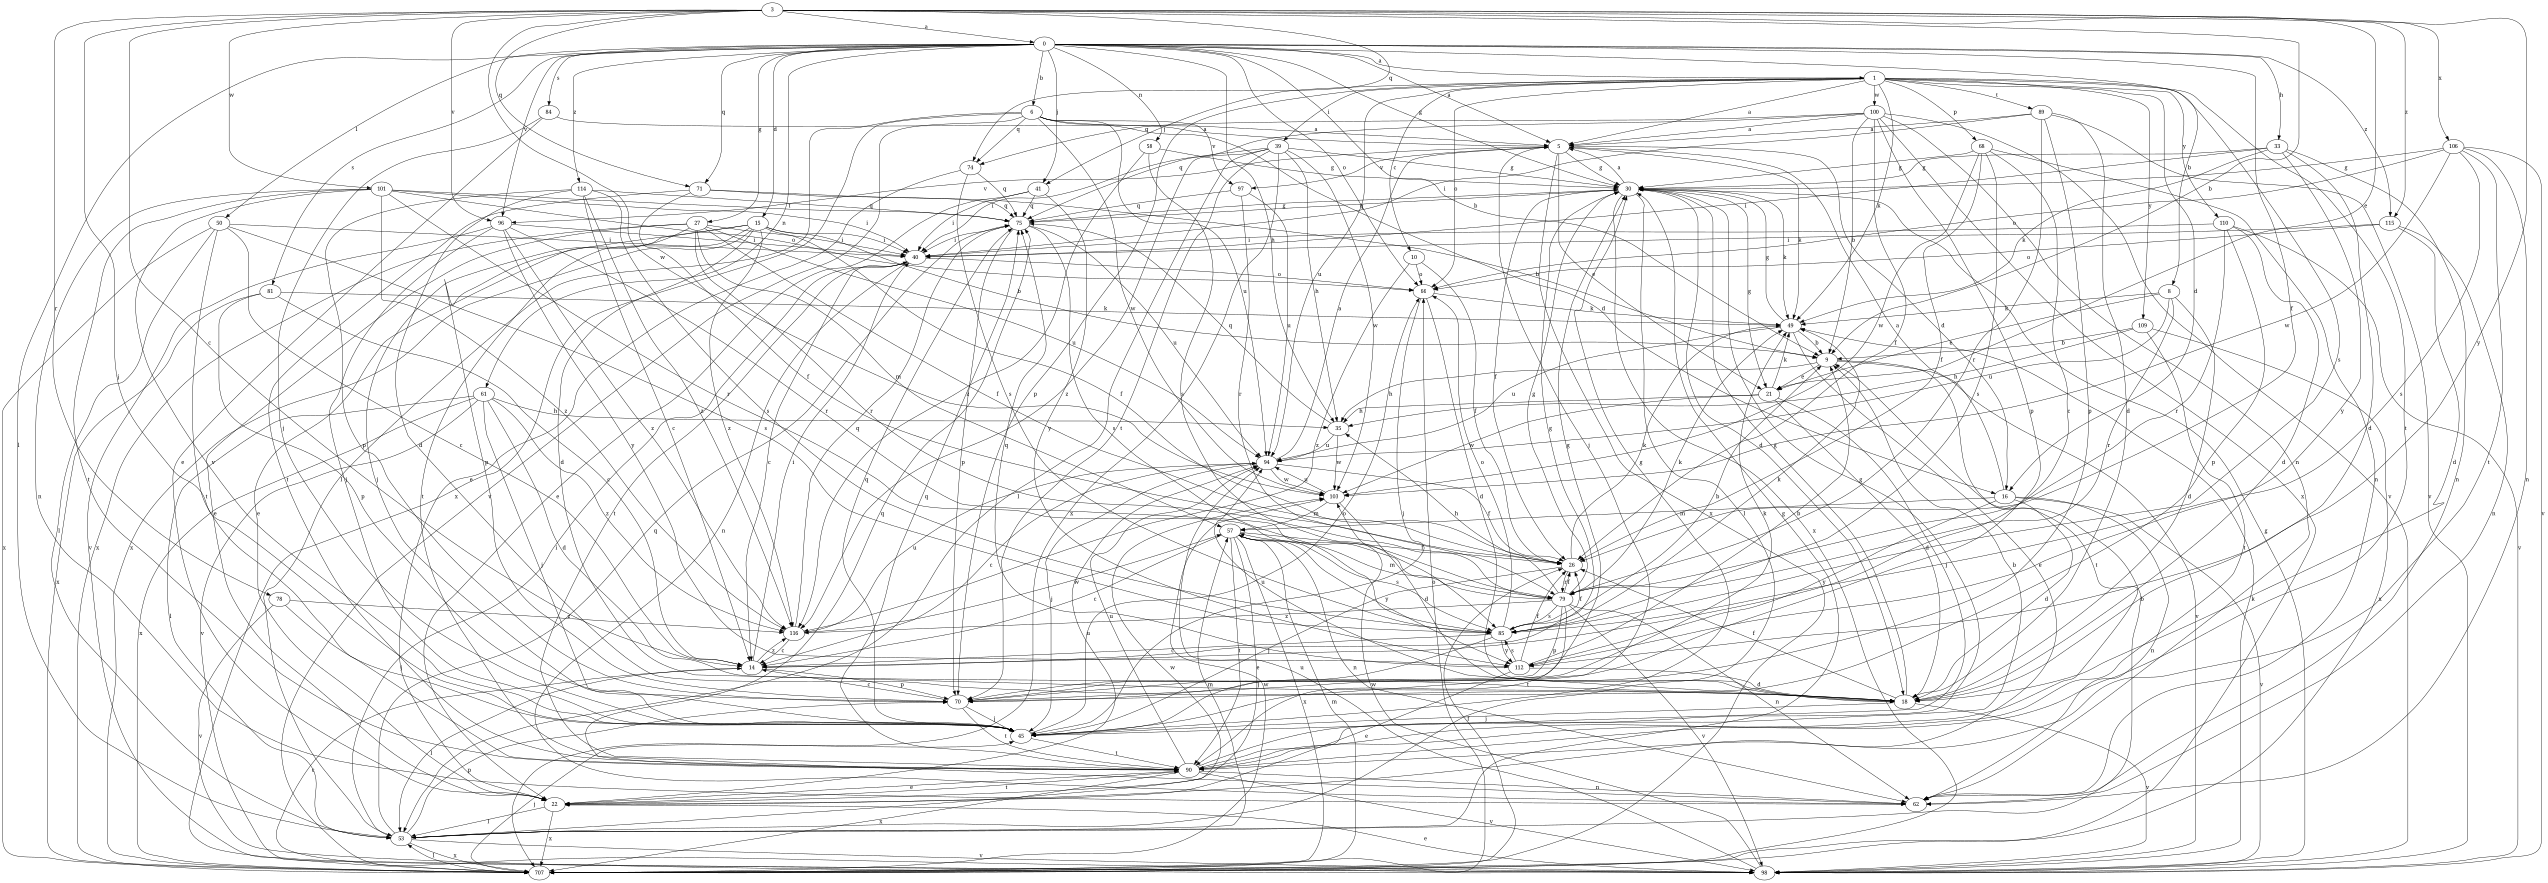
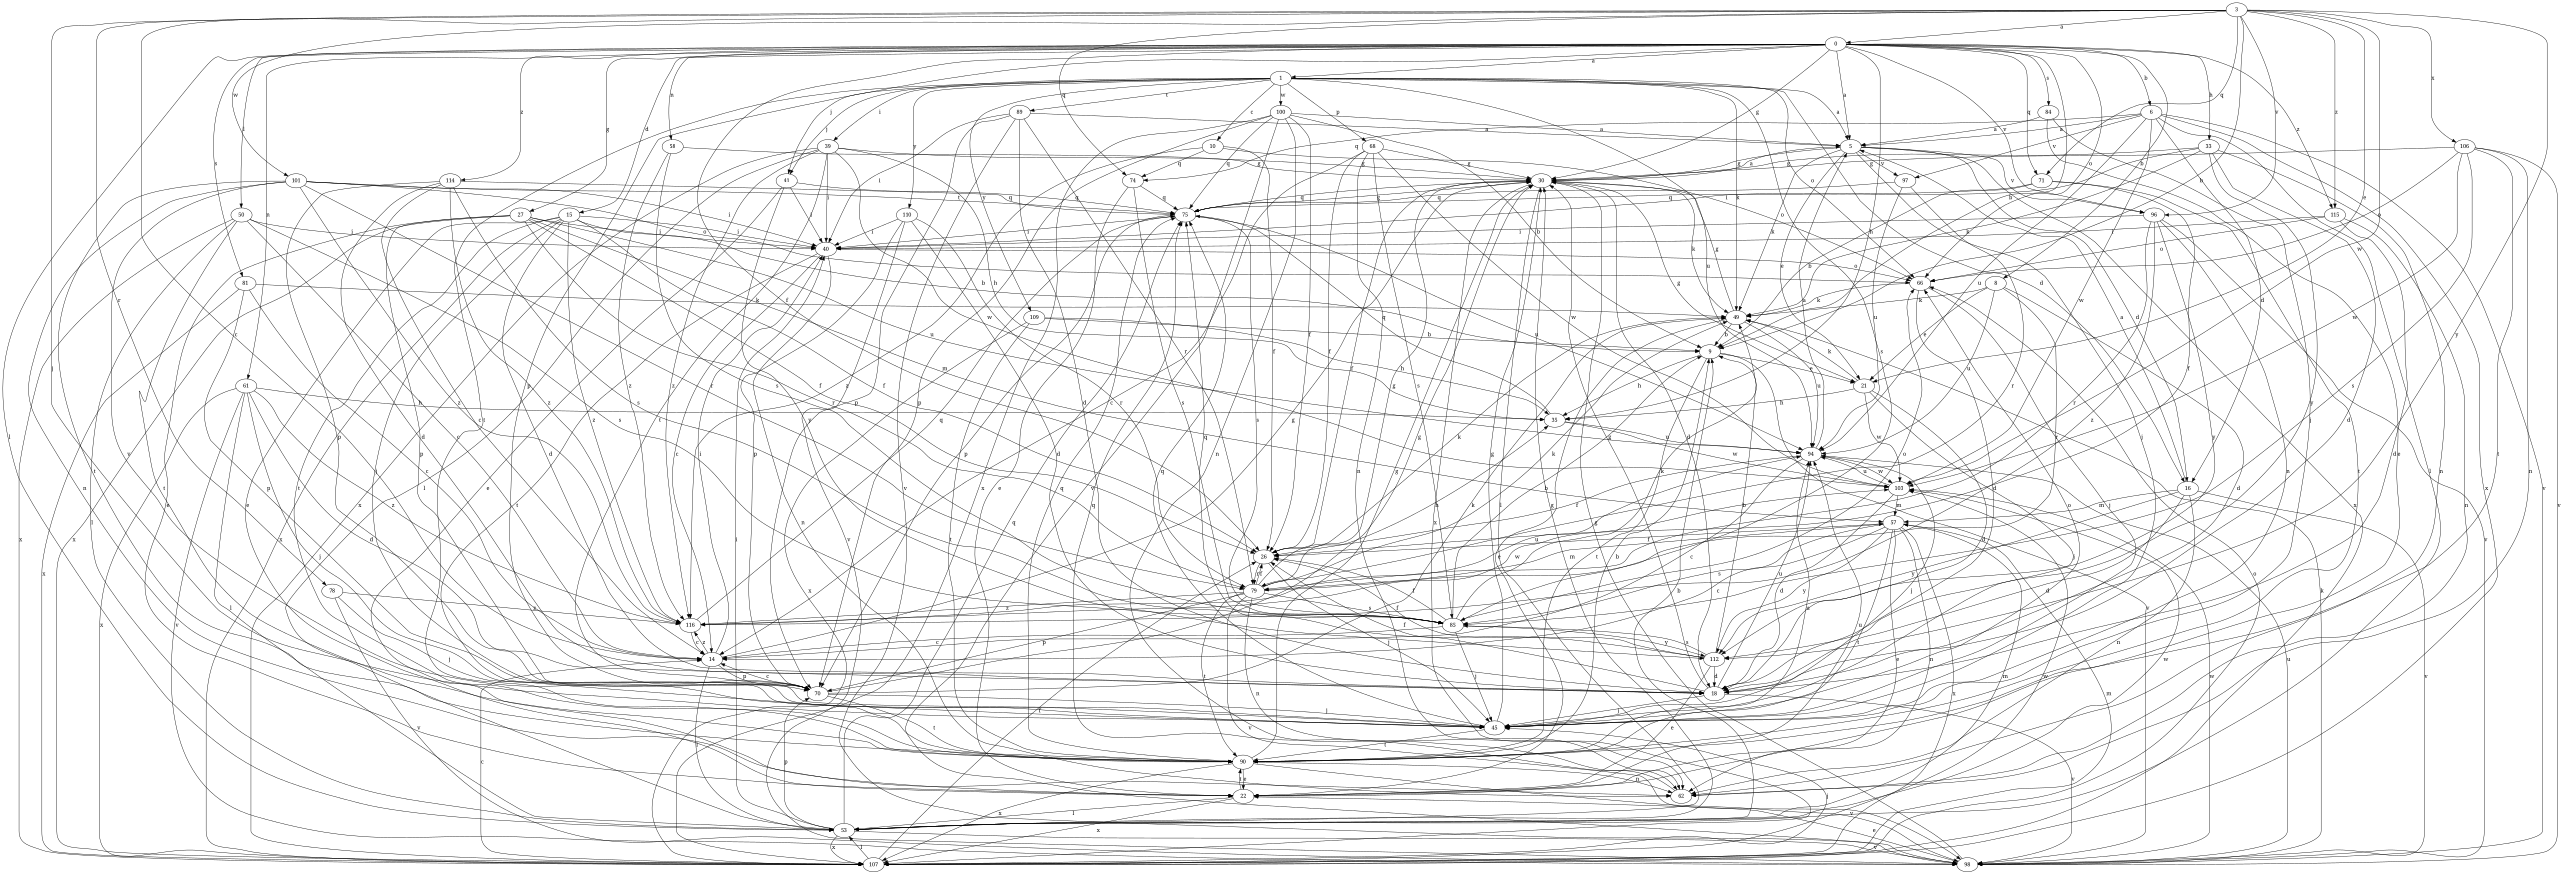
  strict digraph {
    fontname="Noto Serif"
    node [fontname="Noto Serif"]
    edge [fontname="Noto Serif"]
    0
    1
    5
    6
    8
    9
    15
    26
    27
    30
    33
    35
    41
    50
    53
    58
    61
    66
    71
    81
    84
    96
    114
    115
    10
    16
    39
    49
    68
    70
    85
    89
    90
    94
    100
    109
    110
    3
    14
    21
    45
    74
    78
    101
    103
    106
    112
    97
-   107 [label=707]
+   107
    98
    18
    79
    116
    40
    22
    57
    75
    62
    0 -> 1 [label=a]
    0 -> 5 [label=a]
    0 -> 6 [label=b]
    0 -> 8 [label=b]
    0 -> 9 [label=b]
    0 -> 15 [label=d]
    0 -> 26 [label=f]
    0 -> 27 [label=g]
    0 -> 30 [label=g]
    0 -> 33 [label=h]
    0 -> 35 [label=h]
    0 -> 41 [label=j]
    0 -> 50 [label=l]
    0 -> 53 [label=l]
    0 -> 58 [label=n]
    0 -> 61 [label=n]
    0 -> 66 [label=o]
    0 -> 71 [label=q]
    0 -> 81 [label=s]
    0 -> 84 [label=s]
    0 -> 96 [label=v]
    0 -> 114 [label=z]
    0 -> 115 [label=z]
    1 -> 5 [label=a]
    1 -> 41 [label=j]
    1 -> 66 [label=o]
    1 -> 10 [label=c]
    1 -> 16 [label=d]
    1 -> 39 [label=i]
    1 -> 49 [label=k]
    1 -> 68 [label=p]
    1 -> 70 [label=p]
    1 -> 85 [label=s]
    1 -> 89 [label=t]
    1 -> 90 [label=t]
    1 -> 94 [label=u]
    1 -> 100 [label=w]
    1 -> 109 [label=y]
    1 -> 110 [label=y]
    5 -> 30 [label=g]
    5 -> 96 [label=v]
    5 -> 16 [label=d]
    5 -> 49 [label=k]
    5 -> 21 [label=e]
    5 -> 45 [label=j]
    5 -> 97 [label=v]
    5 -> 107 [label=x]
    6 -> 5 [label=a]
    6 -> 53 [label=l]
    6 -> 16 [label=d]
    6 -> 94 [label=u]
    6 -> 74 [label=q]
    6 -> 103 [label=w]
    6 -> 97 [label=v]
    6 -> 107 [label=x]
    6 -> 98 [label=v]
    8 -> 49 [label=k]
    8 -> 94 [label=u]
    8 -> 21 [label=e]
    8 -> 18 [label=d]
    8 -> 79 [label=r]
    9 -> 35 [label=h]
    9 -> 90 [label=t]
    9 -> 21 [label=e]
    9 -> 98 [label=v]
    15 -> 9 [label=b]
    15 -> 26 [label=f]
    15 -> 90 [label=t]
    15 -> 45 [label=j]
    15 -> 107 [label=x]
    15 -> 18 [label=d]
    15 -> 116 [label=z]
    15 -> 40 [label=i]
    15 -> 22 [label=e]
    26 -> 49 [label=k]
    26 -> 45 [label=j]
    26 -> 79 [label=r]
    27 -> 26 [label=f]
    27 -> 70 [label=p]
    27 -> 94 [label=u]
    27 -> 107 [label=x]
    27 -> 79 [label=r]
    27 -> 40 [label=i]
    27 -> 22 [label=e]
    27 -> 57 [label=m]
    30 -> 5 [label=a]
    30 -> 26 [label=f]
    30 -> 53 [label=l]
    30 -> 49 [label=k]
    30 -> 21 [label=g]
    30 -> 107 [label=x]
    30 -> 18 [label=d]
    30 -> 75 [label=q]
    33 -> 30 [label=g]
    33 -> 49 [label=k]
    33 -> 112 [label=y]
    33 -> 18 [label=d]
    33 -> 40 [label=i]
    33 -> 62 [label=n]
    35 -> 94 [label=u]
    35 -> 103 [label=w]
    35 -> 75 [label=q]
    41 -> 112 [label=y]
    41 -> 40 [label=i]
    41 -> 22 [label=e]
    41 -> 75 [label=q]
    50 -> 53 [label=l]
    50 -> 85 [label=s]
    50 -> 90 [label=t]
    50 -> 14 [label=c]
    50 -> 107 [label=x]
    50 -> 40 [label=i]
    53 -> 9 [label=b]
    53 -> 30 [label=g]
    53 -> 70 [label=p]
    53 -> 103 [label=w]
    53 -> 107 [label=x]
    53 -> 98 [label=v]
    53 -> 40 [label=i]
    53 -> 57 [label=m]
    53 -> 75 [label=q]
    58 -> 30 [label=g]
    58 -> 85 [label=s]
    58 -> 116 [label=z]
    61 -> 35 [label=h]
    61 -> 53 [label=l]
    61 -> 45 [label=j]
    61 -> 107 [label=x]
    61 -> 98 [label=v]
    61 -> 18 [label=d]
    61 -> 116 [label=z]
    66 -> 49 [label=k]
    66 -> 45 [label=j]
    66 -> 18 [label=d]
    71 -> 9 [label=b]
    71 -> 26 [label=f]
    71 -> 90 [label=t]
    71 -> 75 [label=q]
    81 -> 49 [label=k]
    81 -> 70 [label=p]
    81 -> 14 [label=c]
    81 -> 107 [label=x]
    84 -> 5 [label=a]
    84 -> 45 [label=j]
    84 -> 22 [label=e]
-   96 -> 45 [label=j]
+   96 -> 45 [label=n]
    96 -> 112 [label=y]
    96 -> 98 [label=v]
    96 -> 79 [label=r]
    96 -> 116 [label=z]
    96 -> 40 [label=i]
    114 -> 70 [label=p]
    114 -> 85 [label=s]
    114 -> 14 [label=c]
    114 -> 18 [label=d]
    114 -> 116 [label=z]
    114 -> 75 [label=q]
    115 -> 66 [label=o]
    115 -> 18 [label=d]
    115 -> 40 [label=i]
    115 -> 62 [label=n]
    10 -> 26 [label=f]
    10 -> 66 [label=o]
-   100 -> 74 [label=q]
+   10 -> 74 [label=q]
    10 -> 116 [label=z]
    16 -> 5 [label=a]
    16 -> 112 [label=y]
    16 -> 98 [label=v]
    16 -> 18 [label=d]
    16 -> 57 [label=m]
    16 -> 62 [label=n]
    39 -> 30 [label=g]
    39 -> 35 [label=h]
    39 -> 53 [label=l]
    39 -> 70 [label=t]
    39 -> 103 [label=w]
    39 -> 107 [label=x]
    39 -> 116 [label=z]
    39 -> 40 [label=i]
    49 -> 9 [label=b]
    49 -> 30 [label=g]
    49 -> 94 [label=u]
    49 -> 22 [label=e]
    68 -> 26 [label=f]
    68 -> 30 [label=g]
    68 -> 85 [label=s]
    68 -> 14 [label=c]
    68 -> 103 [label=w]
    68 -> 62 [label=n]
    70 -> 30 [label=g]
    70 -> 49 [label=k]
    70 -> 90 [label=t]
    70 -> 14 [label=c]
    70 -> 45 [label=j]
    85 -> 9 [label=b]
    85 -> 26 [label=f]
    85 -> 66 [label=o]
    85 -> 49 [label=k]
    85 -> 14 [label=c]
    85 -> 45 [label=j]
    85 -> 112 [label=y]
    89 -> 5 [label=a]
    89 -> 70 [label=p]
    89 -> 98 [label=v]
    89 -> 18 [label=d]
    89 -> 79 [label=r]
    89 -> 40 [label=i]
    90 -> 9 [label=b]
    90 -> 30 [label=g]
    90 -> 94 [label=u]
    90 -> 107 [label=x]
    90 -> 98 [label=v]
    90 -> 22 [label=e]
    90 -> 75 [label=q]
    90 -> 62 [label=n]
    94 -> 5 [label=a]
    94 -> 26 [label=f]
    94 -> 14 [label=c]
    94 -> 45 [label=j]
    94 -> 103 [label=w]
    100 -> 5 [label=a]
    100 -> 9 [label=b]
    100 -> 26 [label=f]
    100 -> 70 [label=p]
    100 -> 107 [label=x]
    100 -> 98 [label=v]
    100 -> 75 [label=q]
    100 -> 62 [label=n]
    109 -> 9 [label=b]
    109 -> 35 [label=h]
    109 -> 90 [label=t]
    109 -> 107 [label=x]
    110 -> 70 [label=p]
    110 -> 98 [label=v]
    110 -> 18 [label=d]
    110 -> 79 [label=r]
    110 -> 40 [label=i]
    3 -> 0 [label=a]
    3 -> 9 [label=b]
    3 -> 71 [label=q]
    3 -> 96 [label=v]
    3 -> 115 [label=z]
    3 -> 14 [label=c]
    3 -> 21 [label=e]
    3 -> 45 [label=j]
    3 -> 74 [label=q]
    3 -> 78 [label=r]
    3 -> 101 [label=w]
    3 -> 103 [label=w]
    3 -> 106 [label=x]
    3 -> 112 [label=y]
    14 -> 30 [label=g]
    14 -> 53 [label=l]
    14 -> 70 [label=p]
    14 -> 116 [label=z]
    14 -> 40 [label=i]
    21 -> 35 [label=h]
    21 -> 49 [label=k]
    21 -> 45 [label=j]
    21 -> 103 [label=w]
    21 -> 18 [label=d]
    45 -> 30 [label=g]
    45 -> 66 [label=o]
    45 -> 90 [label=t]
    45 -> 75 [label=q]
    74 -> 85 [label=s]
    74 -> 22 [label=e]
    74 -> 75 [label=q]
    78 -> 45 [label=j]
    78 -> 98 [label=v]
    78 -> 116 [label=z]
    101 -> 66 [label=o]
    101 -> 90 [label=t]
    101 -> 45 [label=v]
    101 -> 79 [label=r]
    101 -> 116 [label=z]
    101 -> 40 [label=i]
    101 -> 75 [label=t]
    101 -> 62 [label=n]
    103 -> 94 [label=u]
    103 -> 18 [label=d]
    103 -> 57 [label=m]
    106 -> 30 [label=g]
    106 -> 66 [label=o]
    106 -> 85 [label=s]
    106 -> 90 [label=t]
    106 -> 103 [label=w]
    106 -> 98 [label=v]
    106 -> 62 [label=n]
    112 -> 9 [label=b]
    112 -> 26 [label=f]
    112 -> 85 [label=s]
    112 -> 18 [label=d]
    112 -> 22 [label=e]
    112 -> 75 [label=q]
    97 -> 94 [label=u]
    97 -> 79 [label=r]
    97 -> 75 [label=q]
    107 -> 26 [label=f]
    107 -> 53 [label=l]
    107 -> 66 [label=o]
    107 -> 14 [label=c]
    107 -> 45 [label=j]
    107 -> 103 [label=w]
    107 -> 57 [label=m]
    98 -> 30 [label=g]
    98 -> 49 [label=k]
    98 -> 94 [label=u]
    98 -> 103 [label=w]
    98 -> 22 [label=e]
    18 -> 26 [label=f]
    18 -> 30 [label=g]
    18 -> 94 [label=u]
    18 -> 45 [label=j]
    18 -> 98 [label=v]
    79 -> 26 [label=f]
    79 -> 30 [label=g]
    79 -> 35 [label=h]
    79 -> 49 [label=k]
    79 -> 70 [label=p]
    79 -> 85 [label=s]
    79 -> 90 [label=t]
    79 -> 98 [label=v]
    79 -> 116 [label=z]
    79 -> 57 [label=m]
    79 -> 62 [label=n]
    116 -> 94 [label=u]
    116 -> 14 [label=c]
-   116 -> 57 [label=w]
+   116 -> 103 [label=w]
    116 -> 75 [label=q]
    40 -> 66 [label=o]
    40 -> 90 [label=t]
    40 -> 14 [label=c]
    40 -> 62 [label=n]
    22 -> 53 [label=l]
    22 -> 90 [label=t]
    22 -> 94 [label=u]
    22 -> 107 [label=x]
    57 -> 26 [label=f]
    57 -> 85 [label=s]
    57 -> 90 [label=t]
    57 -> 14 [label=c]
    57 -> 112 [label=y]
    57 -> 107 [label=x]
    57 -> 22 [label=e]
    57 -> 62 [label=n]
    75 -> 30 [label=g]
    75 -> 70 [label=p]
    75 -> 85 [label=s]
    75 -> 94 [label=u]
    75 -> 40 [label=i]
    62 -> 75 [label=q]
  }
